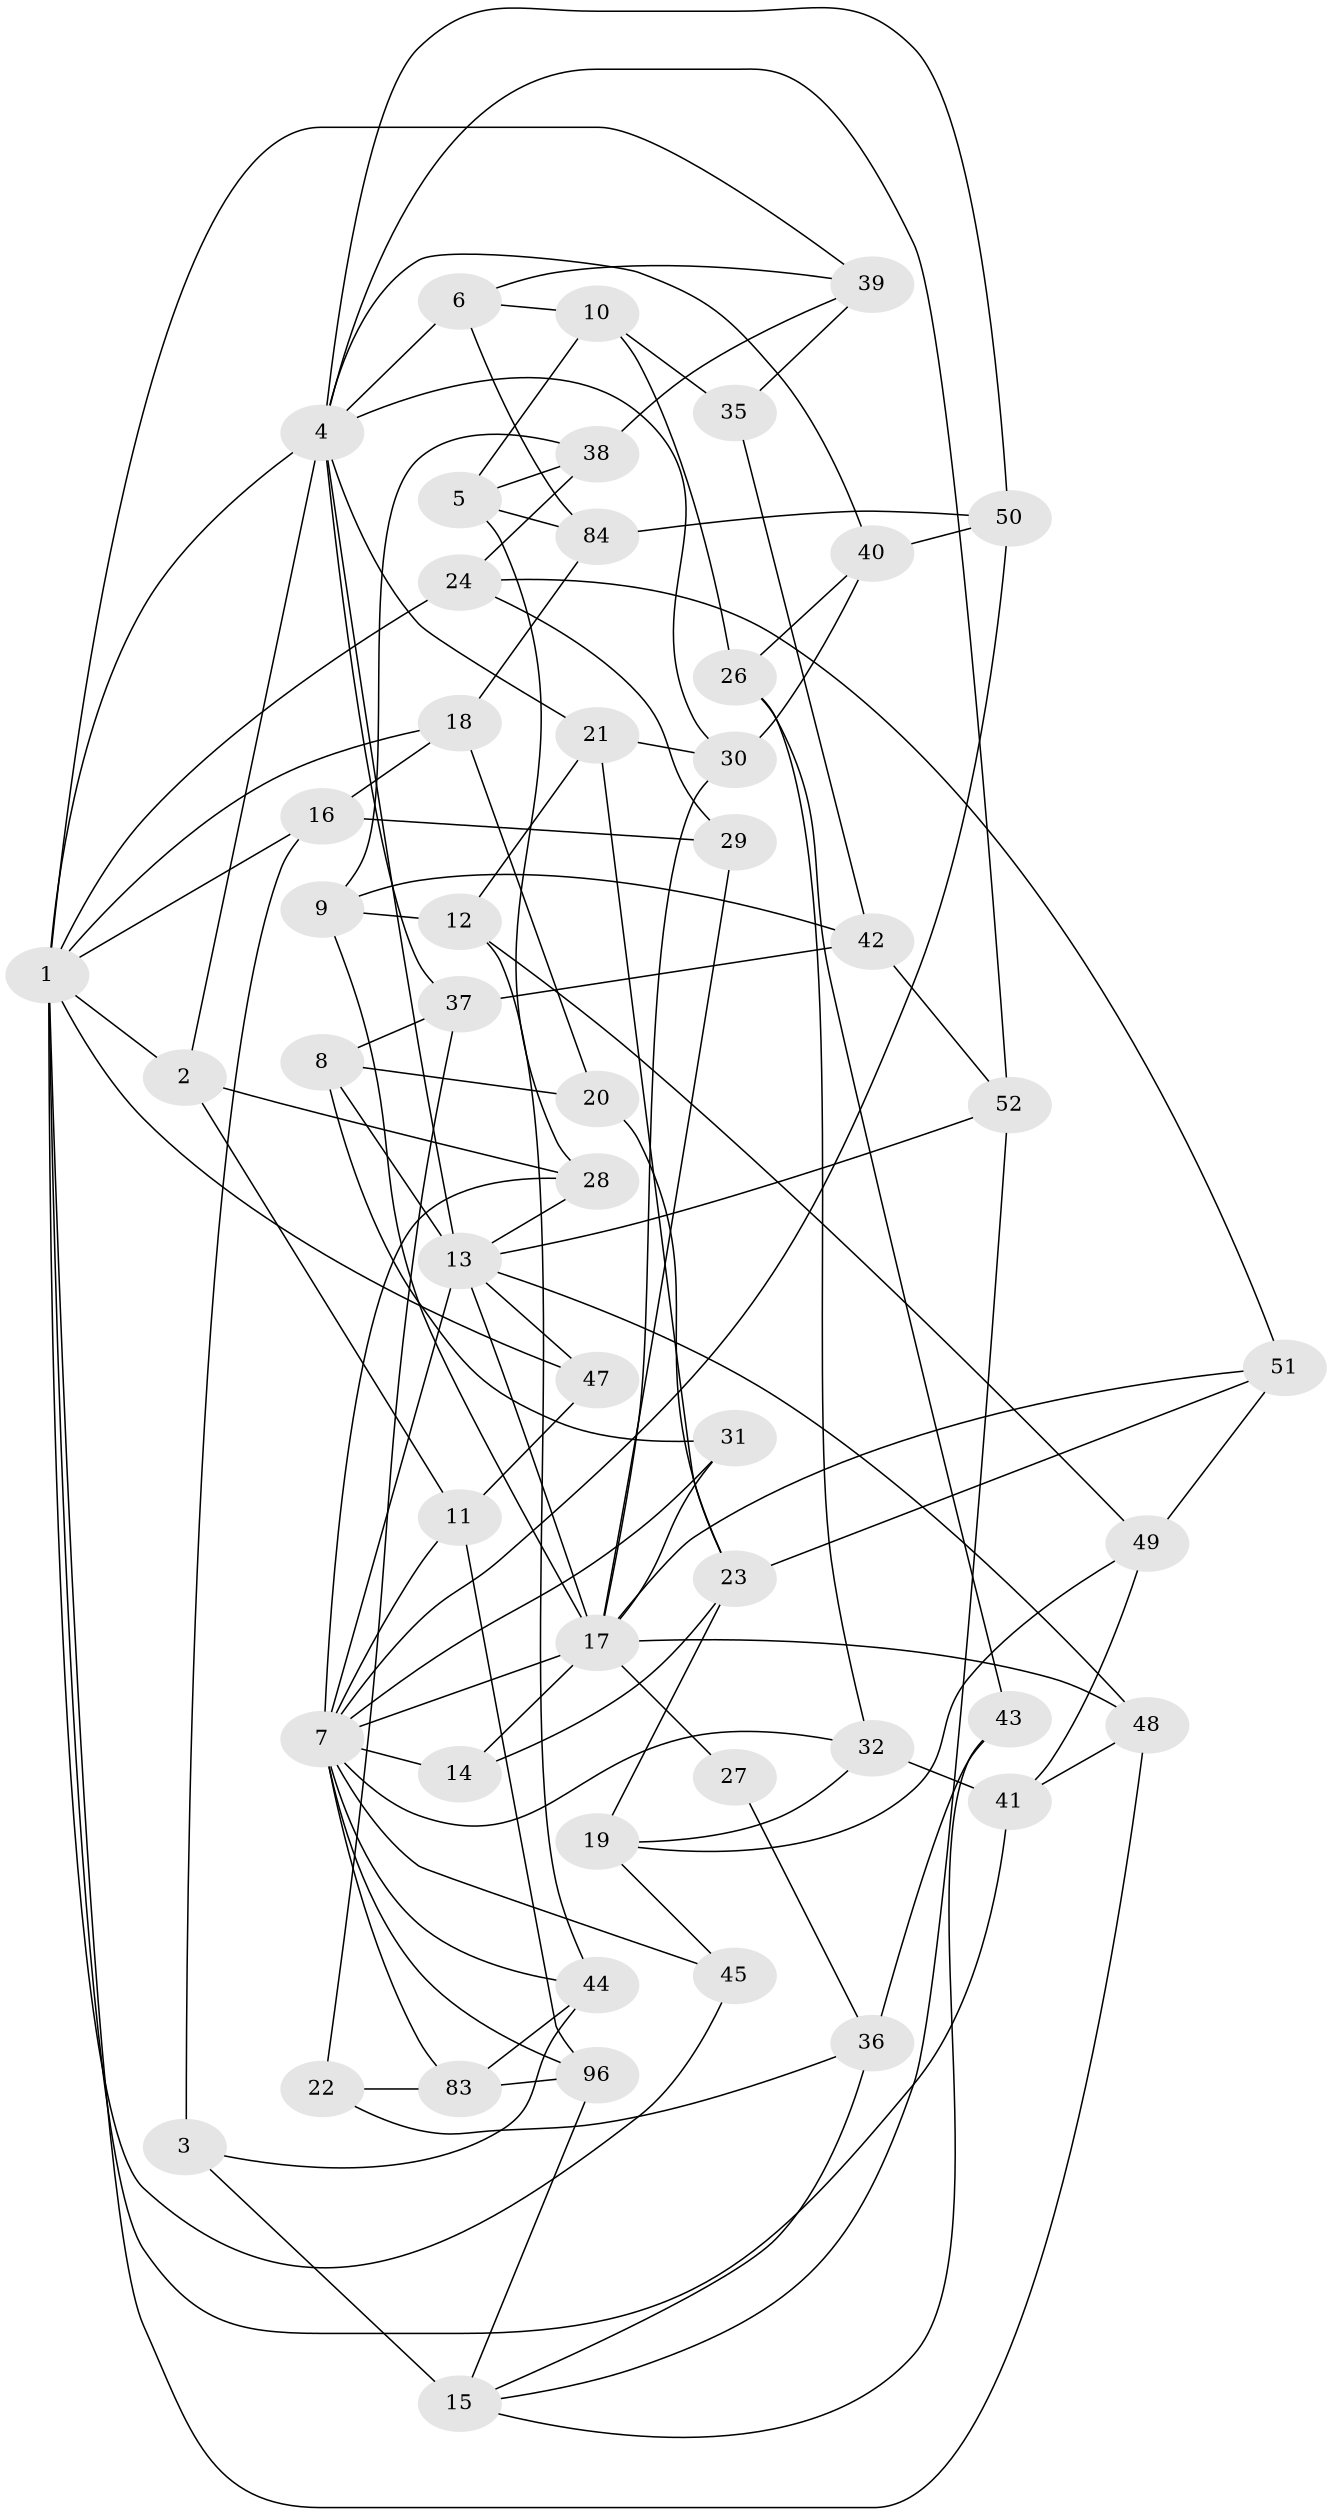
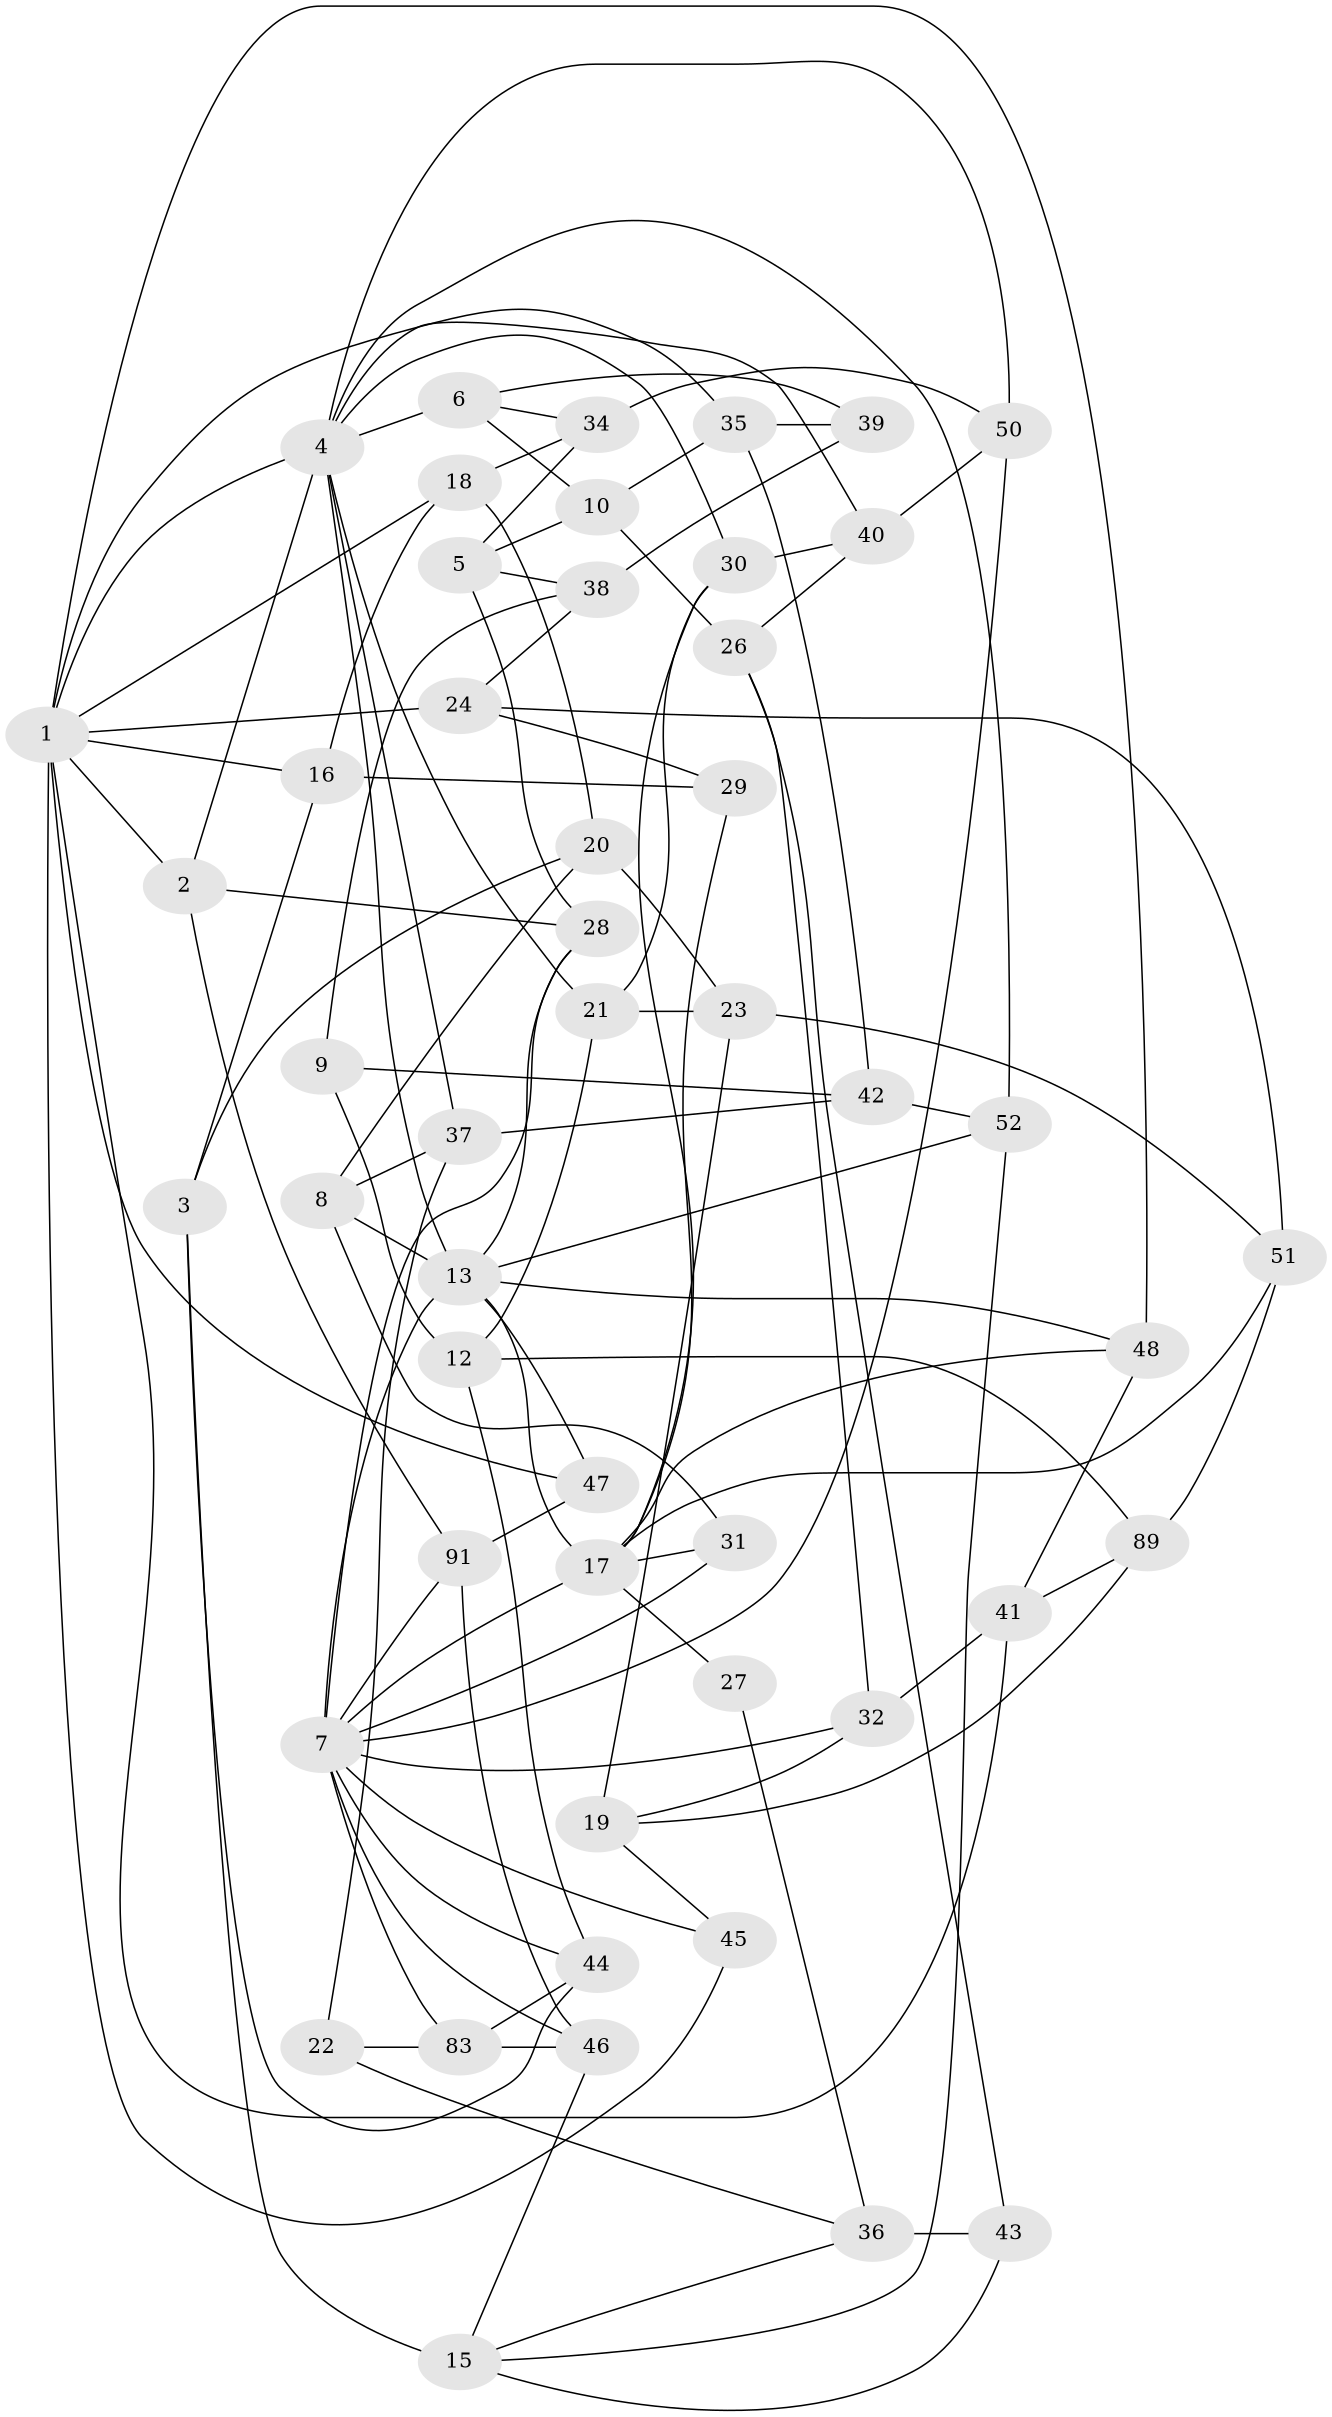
  graph {
    rankdir=LR
    node [color=gray90 style=filled]
    edge [weight=1.0]
    1
    2
    4
    16
    18
    24
    35
    41
    45
    47
    48
-   11
+   11 [label=91]
    28
    6
    13
    21
    30
    37
    40
    50
    52
    29
    20
-   34 [label=84]
+   34
    38
    51
    39
    42
-   49
-   46 [label=96]
+   49 [label=89]
+   46
    3
    15
    44
    36
    43
    23
    10
    17
    5
    26
    7
-   14
    31
    32
    n45 [label=83]
    27
    8
    9
    12
    19
    22
    1 -- 2
    1 -- 4
    1 -- 16
    1 -- 18
    1 -- 24
-   1 -- 39
+   1 -- 35
    1 -- 41
    1 -- 45
    1 -- 47
    1 -- 48
    2 -- 4
    2 -- 11
    2 -- 28
    4 -- 6
    4 -- 13
    4 -- 21
    4 -- 30
    4 -- 37
    4 -- 40
    4 -- 50
    4 -- 52
    16 -- 18
    16 -- 29
    18 -- 20
    18 -- 34
    24 -- 29
    24 -- 38
    24 -- 51
    35 -- 39
    35 -- 42
    41 -- 48
    41 -- 49
    11 -- 47
    11 -- 46
    6 -- 34
    6 -- 39
    6 -- 10
    13 -- 47 [weight=2.0]
    13 -- 48
    13 -- 28
    13 -- 52
    13 -- 17 [weight=2.0]
    21 -- 30
    21 -- 23
    30 -- 40
    37 -- 42
    40 -- 50
    20 -- 23
    34 -- 50
    38 -- 39
    42 -- 52
    49 -- 51
    3 -- 16
+   3 -- 20
    3 -- 15
    3 -- 44
    15 -- 52
    15 -- 46
    15 -- 36
    15 -- 43
    36 -- 43
    23 -- 51
    10 -- 35
    10 -- 26
    17 -- 48
    17 -- 30
    17 -- 29
    17 -- 51
    17 -- 31
    17 -- 27 [weight=2.0]
    5 -- 28
    5 -- 34
    5 -- 38
    5 -- 10
    26 -- 40
    26 -- 43
    26 -- 32
    7 -- 45
    7 -- 11
    7 -- 28
    7 -- 13
    7 -- 50
    7 -- 46
    7 -- 44
    7 -- 17
-   7 -- 14
    7 -- 31
    7 -- 32
    7 -- n45
-   14 -- 23
-   14 -- 17
    32 -- 41
    n45 -- 46
    n45 -- 44
    27 -- 36
    8 -- 13
    8 -- 37
    8 -- 20
    8 -- 31
    9 -- 38
    9 -- 42
-   9 -- 17
    9 -- 12
    12 -- 21
    12 -- 49
    12 -- 44
    19 -- 45
    19 -- 49
    19 -- 23
    19 -- 32
    22 -- 37
    22 -- 36
    22 -- n45
  }
